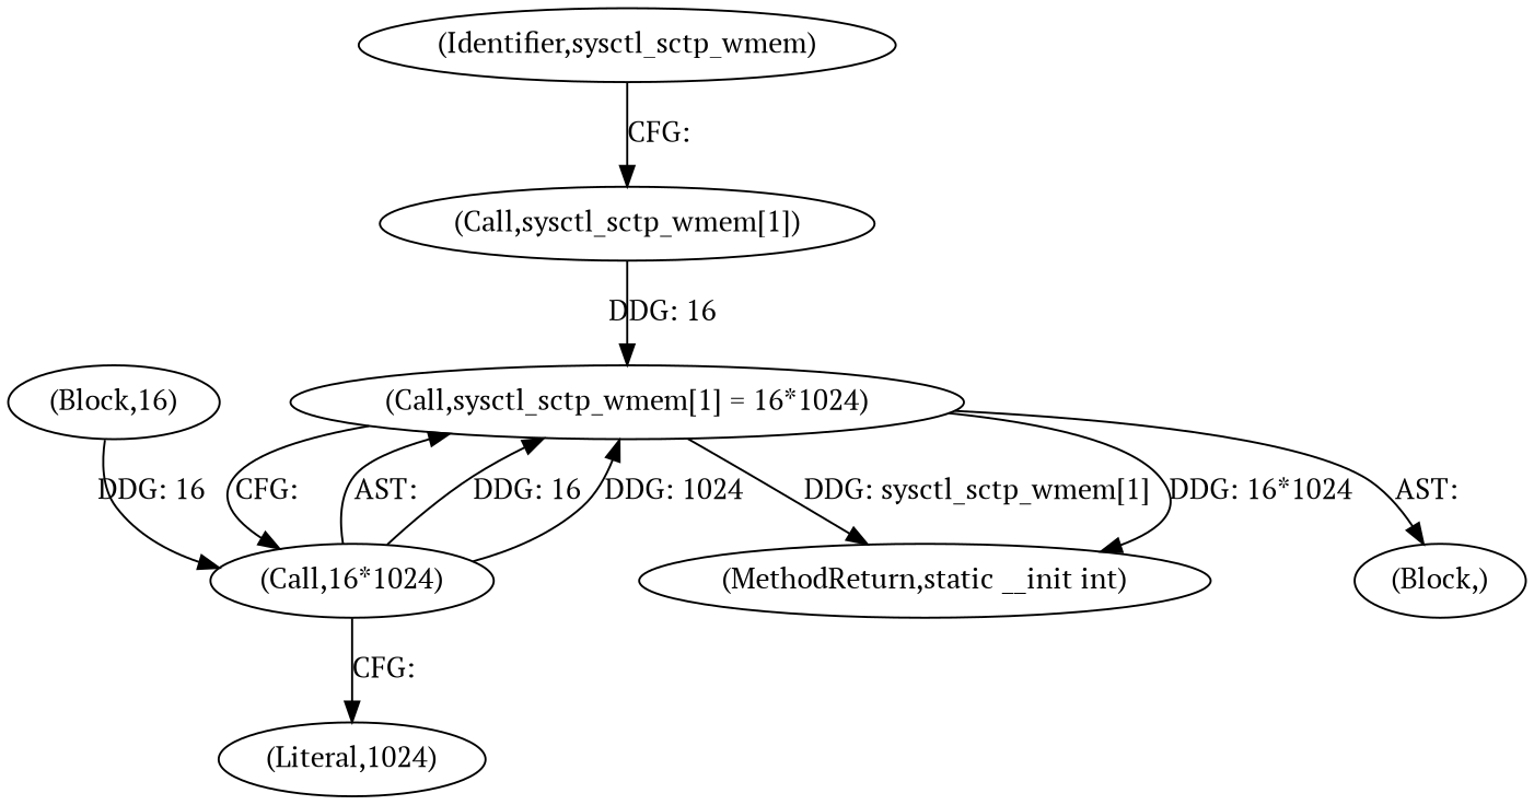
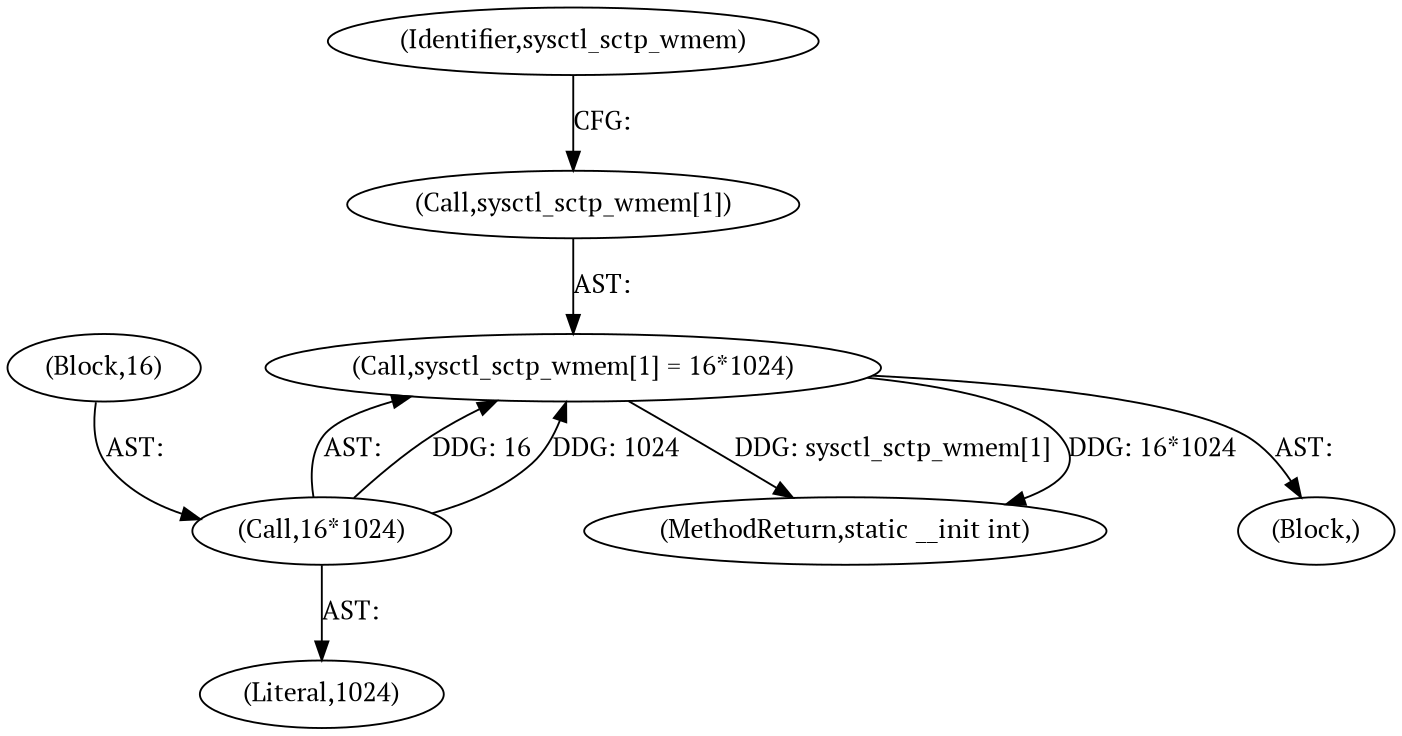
  digraph {
    fontname="PT Serif"
    node [fontname="PT Serif"]
    edge [fontname="PT Serif"]
    n1 [label="(Call,sysctl_sctp_wmem[1] = 16*1024)"]
    n2 [label="(Call,16*1024)"]
    n3 [label="(Block,)"]
    n4 [label="(MethodReturn,static __init int)"]
    n5 [label="(Literal,1024)"]
    n6 [label="(Call,sysctl_sctp_wmem[1])"]
    n7 [label="(Block,16)"]
    n8 [label="(Identifier,sysctl_sctp_wmem)"]
-   n1 -> n2 [label="CFG: "]
    n1 -> n3 [label="AST: "]
    n1 -> n4 [label="DDG: sysctl_sctp_wmem[1]"]
    n1 -> n4 [label="DDG: 16*1024"]
    n2 -> n1 [label="AST: "]
    n2 -> n1 [label="DDG: 16"]
    n2 -> n1 [label="DDG: 1024"]
-   n2 -> n5 [label="CFG: "]
-   n6 -> n1 [label="DDG: 16"]
-   n7 -> n2 [label="DDG: 16"]
+   n2 -> n5 [label="AST: "]
+   n6 -> n1 [label="AST: "]
+   n7 -> n2 [label="AST: "]
    n8 -> n6 [label="CFG: "]
  }
